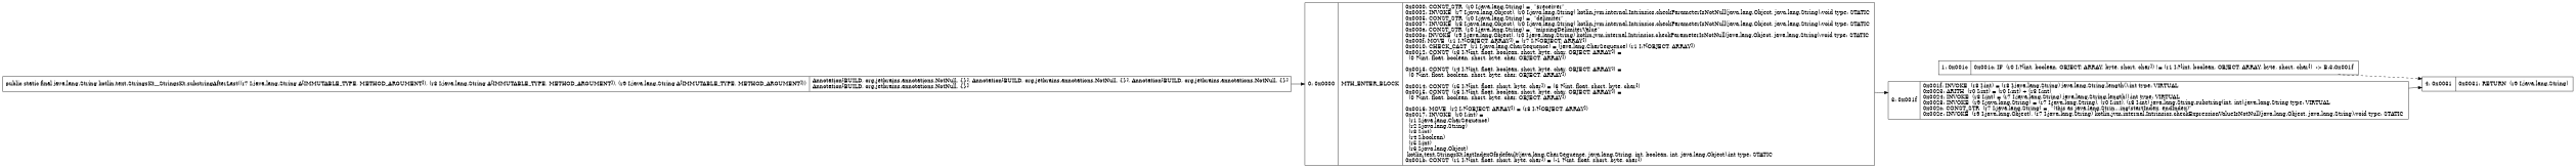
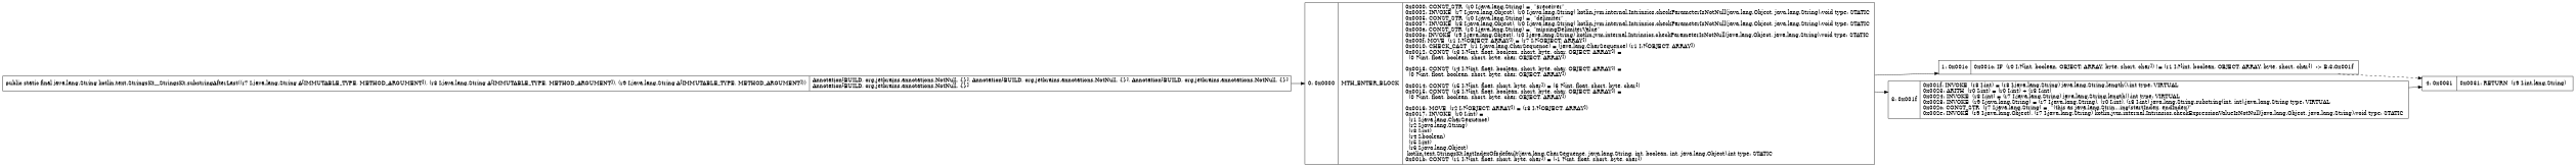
  digraph {
    rankdir=LR
    node [shape=record]
    n1 [label="{0\:\ 0x0000|MTH_ENTER_BLOCK\l|0x0000: CONST_STR  (r0 I:java.lang.String) =  \"$receiver\" \l0x0002: INVOKE  (r7 I:java.lang.Object), (r0 I:java.lang.String) kotlin.jvm.internal.Intrinsics.checkParameterIsNotNull(java.lang.Object, java.lang.String):void type: STATIC \l0x0005: CONST_STR  (r0 I:java.lang.String) =  \"delimiter\" \l0x0007: INVOKE  (r8 I:java.lang.Object), (r0 I:java.lang.String) kotlin.jvm.internal.Intrinsics.checkParameterIsNotNull(java.lang.Object, java.lang.String):void type: STATIC \l0x000a: CONST_STR  (r0 I:java.lang.String) =  \"missingDelimiterValue\" \l0x000c: INVOKE  (r9 I:java.lang.Object), (r0 I:java.lang.String) kotlin.jvm.internal.Intrinsics.checkParameterIsNotNull(java.lang.Object, java.lang.String):void type: STATIC \l0x000f: MOVE  (r1 I:?[OBJECT, ARRAY]) = (r7 I:?[OBJECT, ARRAY]) \l0x0010: CHECK_CAST  (r1 I:java.lang.CharSequence) = (java.lang.CharSequence) (r1 I:?[OBJECT, ARRAY]) \l0x0012: CONST  (r3 I:?[int, float, boolean, short, byte, char, OBJECT, ARRAY]) = \l  (0 ?[int, float, boolean, short, byte, char, OBJECT, ARRAY])\l \l0x0013: CONST  (r4 I:?[int, float, boolean, short, byte, char, OBJECT, ARRAY]) = \l  (0 ?[int, float, boolean, short, byte, char, OBJECT, ARRAY])\l \l0x0014: CONST  (r5 I:?[int, float, short, byte, char]) = (6 ?[int, float, short, byte, char]) \l0x0015: CONST  (r6 I:?[int, float, boolean, short, byte, char, OBJECT, ARRAY]) = \l  (0 ?[int, float, boolean, short, byte, char, OBJECT, ARRAY])\l \l0x0016: MOVE  (r2 I:?[OBJECT, ARRAY]) = (r8 I:?[OBJECT, ARRAY]) \l0x0017: INVOKE  (r0 I:int) = \l  (r1 I:java.lang.CharSequence)\l  (r2 I:java.lang.String)\l  (r8 I:int)\l  (r4 I:boolean)\l  (r5 I:int)\l  (r6 I:java.lang.Object)\l kotlin.text.StringsKt.lastIndexOf$default(java.lang.CharSequence, java.lang.String, int, boolean, int, java.lang.Object):int type: STATIC \l0x001b: CONST  (r1 I:?[int, float, short, byte, char]) = (\-1 ?[int, float, short, byte, char]) \l}"]
    n2 [label="{1\:\ 0x001c|0x001c: IF  (r0 I:?[int, boolean, OBJECT, ARRAY, byte, short, char]) != (r1 I:?[int, boolean, OBJECT, ARRAY, byte, short, char])  \-\> B:3:0x001f \l}"]
    n3 [label="{3\:\ 0x001f|0x001f: INVOKE  (r8 I:int) = (r8 I:java.lang.String) java.lang.String.length():int type: VIRTUAL \l0x0023: ARITH  (r0 I:int) = (r0 I:int) + (r8 I:int) \l0x0024: INVOKE  (r8 I:int) = (r7 I:java.lang.String) java.lang.String.length():int type: VIRTUAL \l0x0028: INVOKE  (r9 I:java.lang.String) = (r7 I:java.lang.String), (r0 I:int), (r8 I:int) java.lang.String.substring(int, int):java.lang.String type: VIRTUAL \l0x002c: CONST_STR  (r7 I:java.lang.String) =  \"(this as java.lang.Strin…ing(startIndex, endIndex)\" \l0x002e: INVOKE  (r9 I:java.lang.Object), (r7 I:java.lang.String) kotlin.jvm.internal.Intrinsics.checkExpressionValueIsNotNull(java.lang.Object, java.lang.String):void type: STATIC \l}"]
-   n4 [label="{4\:\ 0x0031|0x0031: RETURN  (r9 I:java.lang.String) \l}"]
+   n4 [label="{4\:\ 0x0031|0x0031: RETURN  (r9 I:int.lang.String) \l}"]
    n5 [label="{public static final java.lang.String kotlin.text.StringsKt__StringsKt.substringAfterLast((r7 I:java.lang.String A[IMMUTABLE_TYPE, METHOD_ARGUMENT]), (r8 I:java.lang.String A[IMMUTABLE_TYPE, METHOD_ARGUMENT]), (r9 I:java.lang.String A[IMMUTABLE_TYPE, METHOD_ARGUMENT]))  | Annotation[BUILD, org.jetbrains.annotations.NotNull, \{\}], Annotation[BUILD, org.jetbrains.annotations.NotNull, \{\}], Annotation[BUILD, org.jetbrains.annotations.NotNull, \{\}]\lAnnotation[BUILD, org.jetbrains.annotations.NotNull, \{\}]\l}"]
+   n1 -> n2
    n1 -> n3
    n2 -> n4 [style=dashed]
    n3 -> n4
    n5 -> n1
  }
